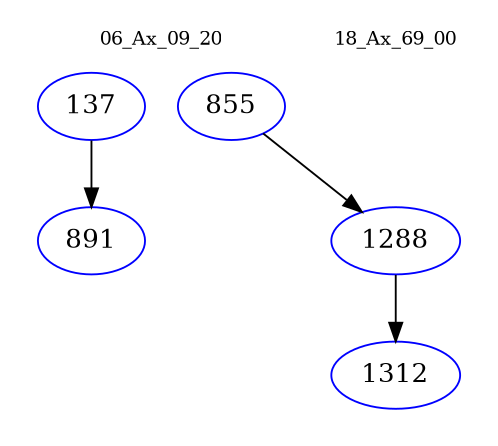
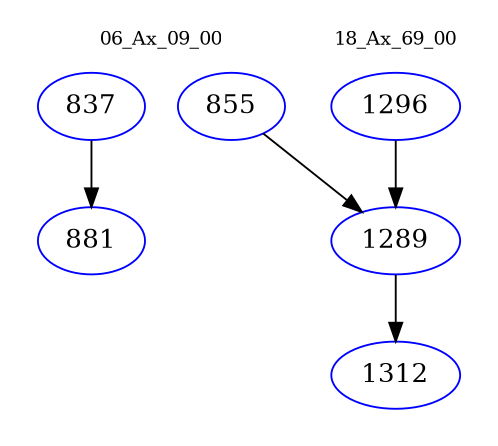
  digraph {
    node [color=blue]
    edge [color=black]
    n1 [label=855]
-   n2 [label=137]
-   n3 [label=891]
-   n5 [label=1288]
+   n2 [label=837]
+   n3 [label=881]
+   n4 [label=1296]
+   n5 [label=1289]
    n6 [label=1312]
    subgraph cluster_1 {
      color=white
      fontsize=10
-     label="06_Ax_09_20"
+     label="06_Ax_09_00"
      n1
      n2
      n3
    }
    subgraph cluster_2 {
      color=white
      fontsize=10
      label="18_Ax_69_00"
+     n4
      n5
      n6
    }
    n1 -> n5
    n2 -> n3
+   n4 -> n5
    n5 -> n6
  }
